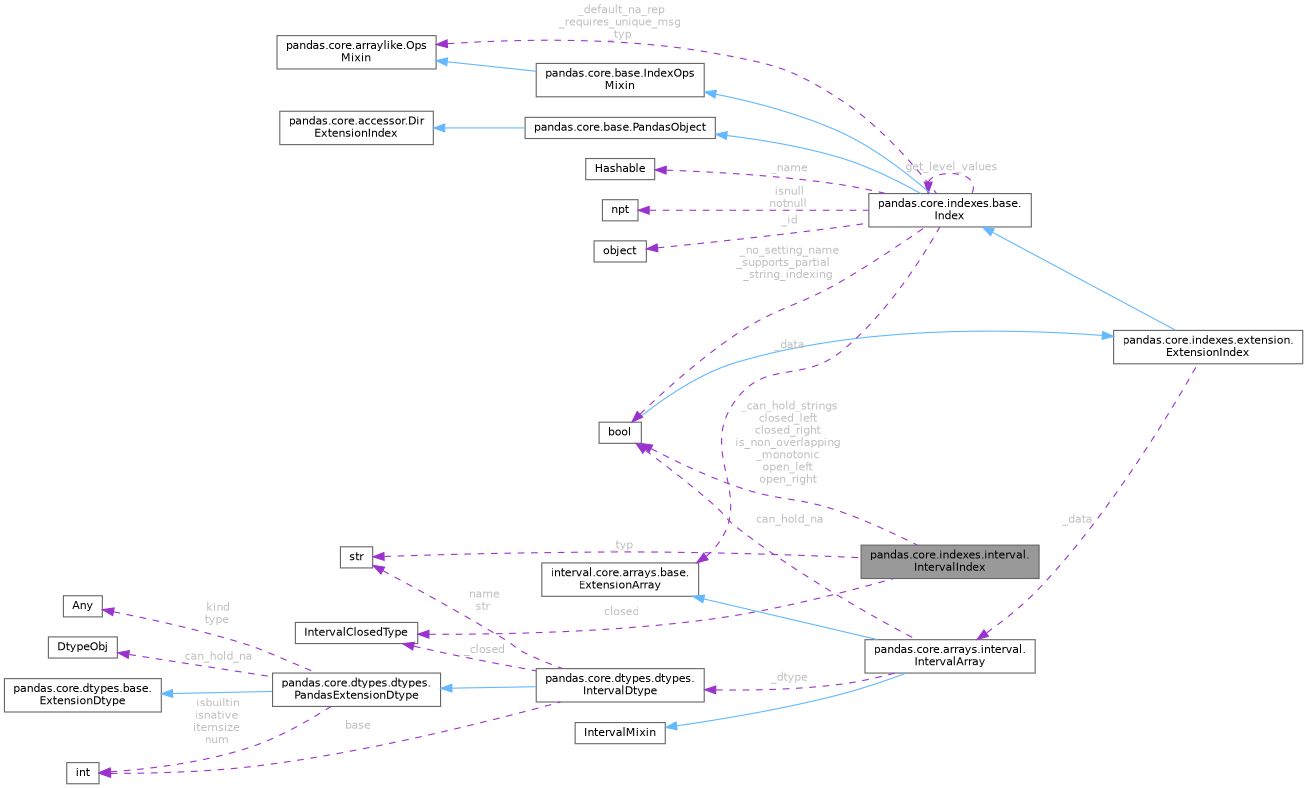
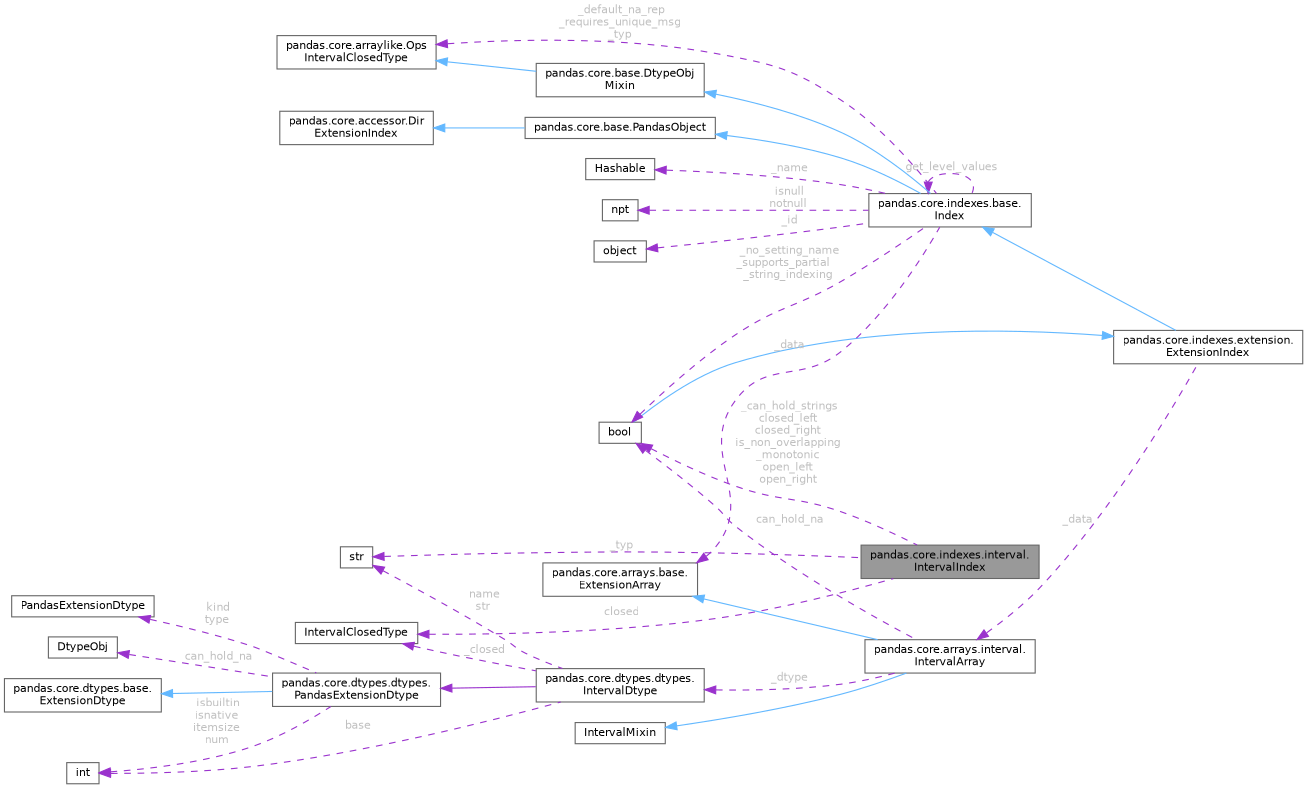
  digraph {
    rankdir=LR
    node [color=gray40 fillcolor=white fontname=Helvetica fontsize=10 shape=box style=filled]
    edge [color=darkorchid3 dir=back fontname=Helvetica fontsize=10 labelfontname=Helvetica labelfontsize=10 style=dashed fontcolor=grey]
    n1 [fillcolor=grey60 fontcolor=black height=0.2 label="pandas.core.indexes.interval.\lIntervalIndex" width=0.4]
    n2 [height=0.2 label="pandas.core.indexes.extension.\lExtensionIndex" width=0.4]
    n3 [height=0.2 label=bool width=0.4]
    n4 [height=0.2 label="pandas.core.indexes.base.\lIndex" width=0.4]
-   n5 [height=0.2 label="pandas.core.base.IndexOps\lMixin" width=0.4]
-   n6 [height=0.2 label="pandas.core.arraylike.Ops\lMixin" width=0.4]
+   n5 [height=0.2 label="pandas.core.base.DtypeObj\lMixin" width=0.4]
+   n6 [height=0.2 label="pandas.core.arraylike.Ops\lIntervalClosedType" width=0.4]
    n7 [height=0.2 label="pandas.core.base.PandasObject" width=0.4]
    n8 [height=0.2 label="pandas.core.accessor.Dir\lExtensionIndex" width=0.4]
    n9 [height=0.2 label=str width=0.4]
    n10 [height=0.2 label="pandas.core.dtypes.dtypes.\lIntervalDtype" width=0.4]
-   n11 [height=0.2 label="interval.core.arrays.base.\lExtensionArray" width=0.4]
+   n11 [height=0.2 label="pandas.core.arrays.base.\lExtensionArray" width=0.4]
    n12 [height=0.2 label="pandas.core.arrays.interval.\lIntervalArray" width=0.4]
    n13 [height=0.2 label=object width=0.4]
    n14 [height=0.2 label=Hashable width=0.4]
    n15 [height=0.2 label=npt width=0.4]
    n16 [height=0.2 label=IntervalMixin width=0.4]
    n17 [height=0.2 label="pandas.core.dtypes.dtypes.\lPandasExtensionDtype" width=0.4]
    n18 [height=0.2 label="pandas.core.dtypes.base.\lExtensionDtype" width=0.4]
-   n19 [height=0.2 label=Any width=0.4]
+   n19 [height=0.2 label=PandasExtensionDtype width=0.4]
    n20 [height=0.2 label=int width=0.4]
    n21 [height=0.2 label=DtypeObj width=0.4]
    n22 [height=0.2 label=IntervalClosedType width=0.4]
    n2 -> n3 [color=steelblue1 style=solid fontcolor=""]
    n3 -> n1 [label=" _can_hold_strings\nclosed_left\nclosed_right\nis_non_overlapping\l_monotonic\nopen_left\nopen_right"]
    n3 -> n4 [label=" _no_setting_name\n_supports_partial\l_string_indexing"]
    n3 -> n12 [label=" can_hold_na"]
    n4 -> n2 [color=steelblue1 style=solid fontcolor=""]
    n4 -> n4 [label=" get_level_values"]
    n5 -> n4 [color=steelblue1 style=solid fontcolor=""]
    n6 -> n4 [label=" _default_na_rep\n_requires_unique_msg\n_typ"]
    n6 -> n5 [color=steelblue1 style=solid fontcolor=""]
    n7 -> n4 [color=steelblue1 style=solid fontcolor=""]
    n8 -> n7 [color=steelblue1 style=solid fontcolor=""]
    n9 -> n1 [label=" _typ"]
    n9 -> n10 [label=" name\nstr"]
    n10 -> n12 [label=" _dtype"]
    n11 -> n4 [label=" _data"]
    n11 -> n12 [color=steelblue1 style=solid fontcolor=""]
    n12 -> n2 [label=" _data"]
    n13 -> n4 [label=" _id"]
    n14 -> n4 [label=" _name"]
    n15 -> n4 [label=" isnull\nnotnull"]
    n16 -> n12 [color=steelblue1 style=solid fontcolor=""]
-   n17 -> n10 [color=steelblue1 style=solid fontcolor=""]
+   n17 -> n10 [style=solid fontcolor=""]
    n18 -> n17 [color=steelblue1 style=solid fontcolor=""]
    n19 -> n17 [label=" kind\ntype"]
    n20 -> n10 [label=" base"]
    n20 -> n17 [label=" isbuiltin\nisnative\nitemsize\nnum"]
    n21 -> n17 [label=" can_hold_na"]
    n22 -> n1 [label=" closed"]
    n22 -> n10 [label=" _closed"]
  }
